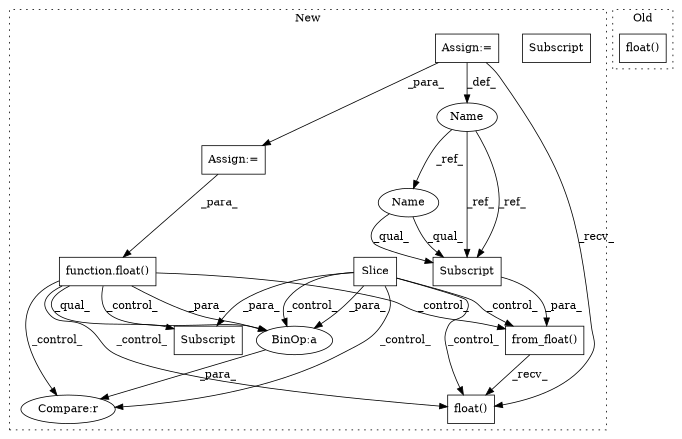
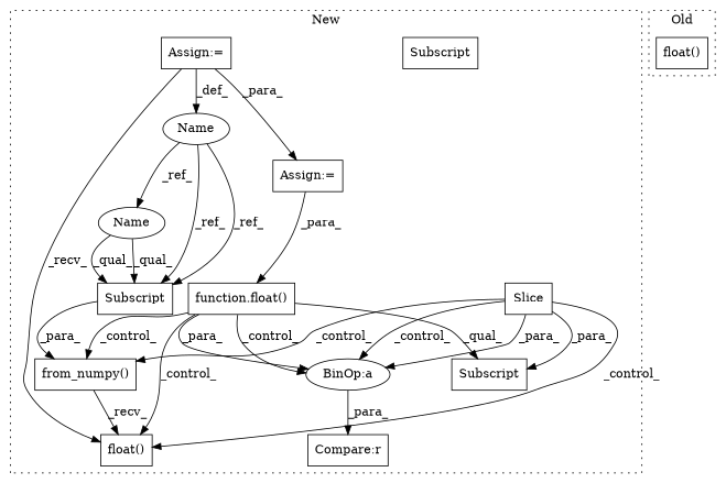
  digraph {
    node [a=75 l=3 s="7783,0" shape=box]
-   n1 [l="17,1" label="from_float()" s="7766,7802"]
+   n1 [l="17,1" label="from_numpy()" s="7766,7802"]
    n2 [l=45 label="float()" s=7766]
    n3 [a=87 l=8 label=Name s=7437 shape=ellipse]
    n4 [a=63 l="19,0" label=Subscript]
    n5 [l="6,1" label="function.float()" s="7546,7562"]
    n6 [a=82 label="BinOp:a" s=7613 shape=ellipse]
    n7 [a=63 l="37,0" label=Subscript s="7546,0"]
-   n8 [a=40 l=36 label="Compare:r" s=7603 shape=ellipse]
+   n8 [a=40 l=36 label="Compare:r" s=7603]
    n9 [a=68 label="Assign:=" s=7481]
    n10 [a=68 label="Assign:=" s=7445]
    n11 [a=80 l=18 label=Slice s=7564]
    n12 [a=63 l="19,0" label=Subscript]
    n13 [a=87 l=8 label=Name s=7783 shape=ellipse]
    n14 [l=15 label="float()" s=7193]
    subgraph cluster_1 {
      label=New
      style=dotted
      n1
      n2
      n3
      n4
      n5
      n6
      n7
      n8
      n9
      n10
      n11
      n12
      n13
    }
    subgraph cluster_2 {
      label=Old
      style=dotted
      n14
    }
    n1 -> n2 [label=_recv_]
    n3 -> n12 [label=_ref_]
    n3 -> n12 [label=_ref_]
    n3 -> n13 [label=_ref_]
    n5 -> n1 [label=_control_]
    n5 -> n2 [label=_control_]
    n5 -> n6 [label=_para_]
    n5 -> n6 [label=_control_]
    n5 -> n7 [label=_qual_]
-   n5 -> n8 [label=_control_]
    n6 -> n8 [label=_para_]
    n9 -> n5 [label=_para_]
    n10 -> n2 [label=_recv_]
    n10 -> n3 [label=_def_]
    n10 -> n9 [label=_para_]
    n11 -> n1 [label=_control_]
    n11 -> n2 [label=_control_]
    n11 -> n6 [label=_control_]
    n11 -> n6 [label=_para_]
    n11 -> n7 [label=_para_]
-   n11 -> n8 [label=_control_]
    n12 -> n1 [label=_para_]
    n13 -> n12 [label=_qual_]
    n13 -> n12 [label=_qual_]
  }
